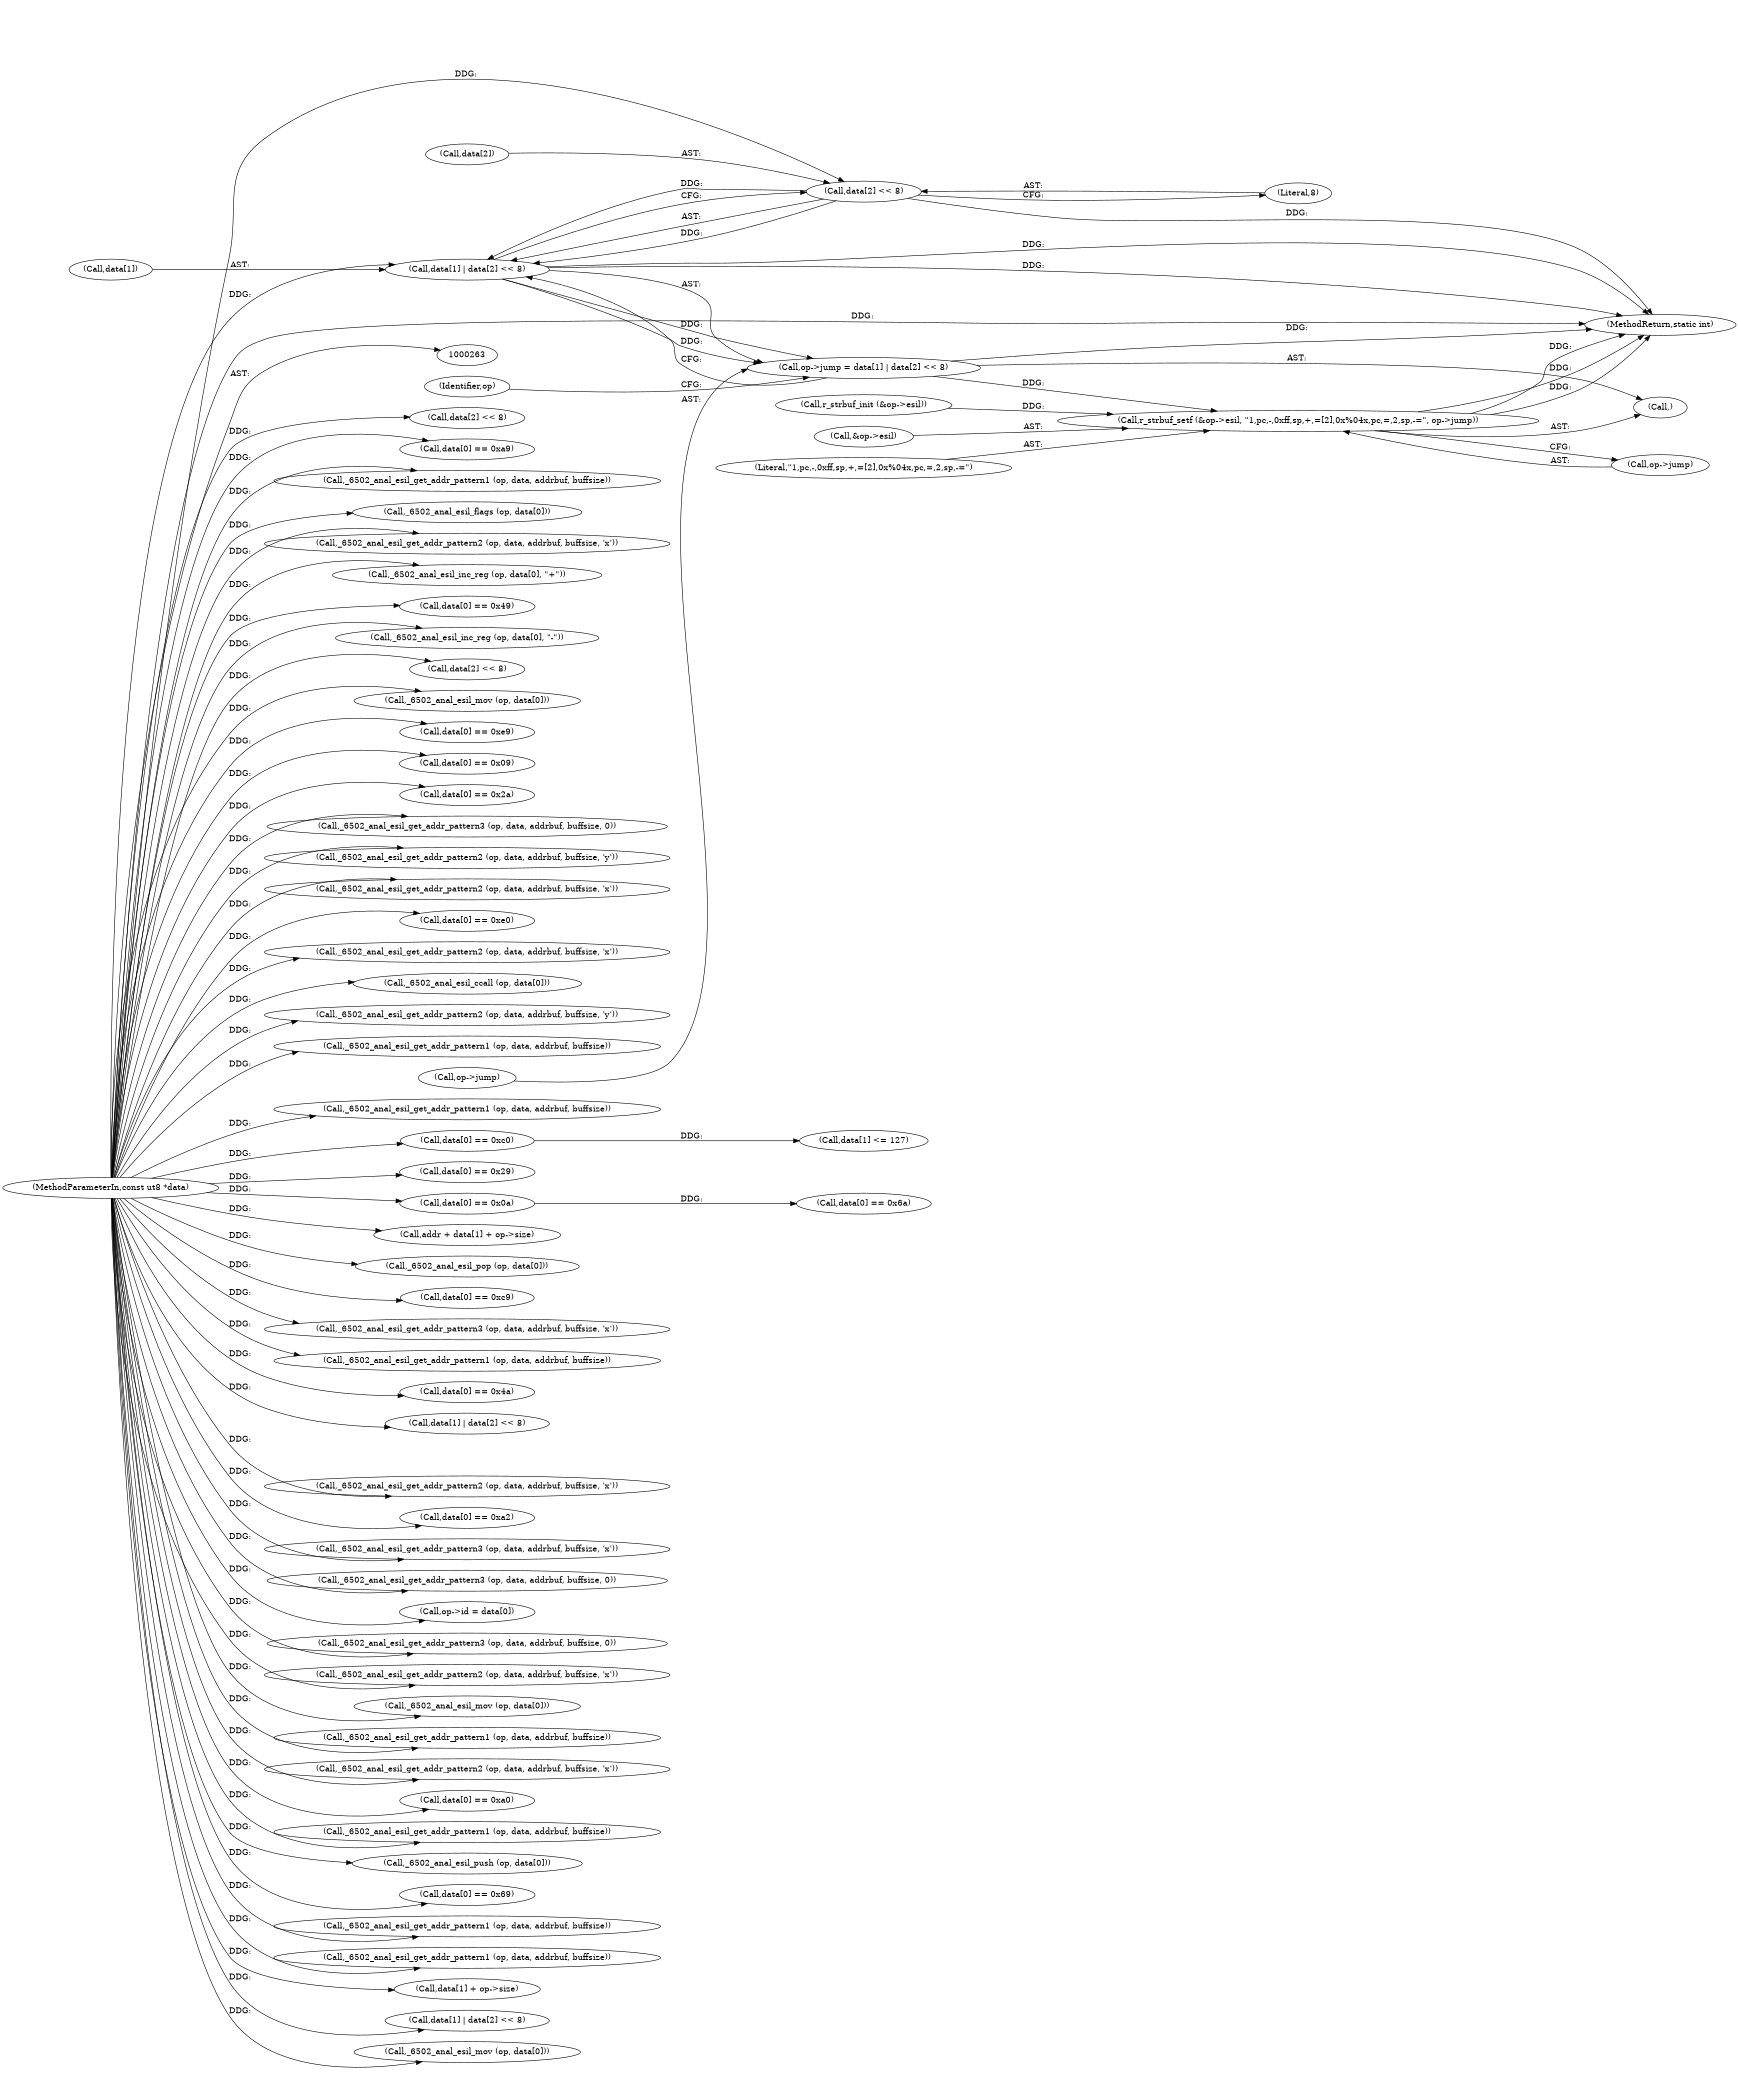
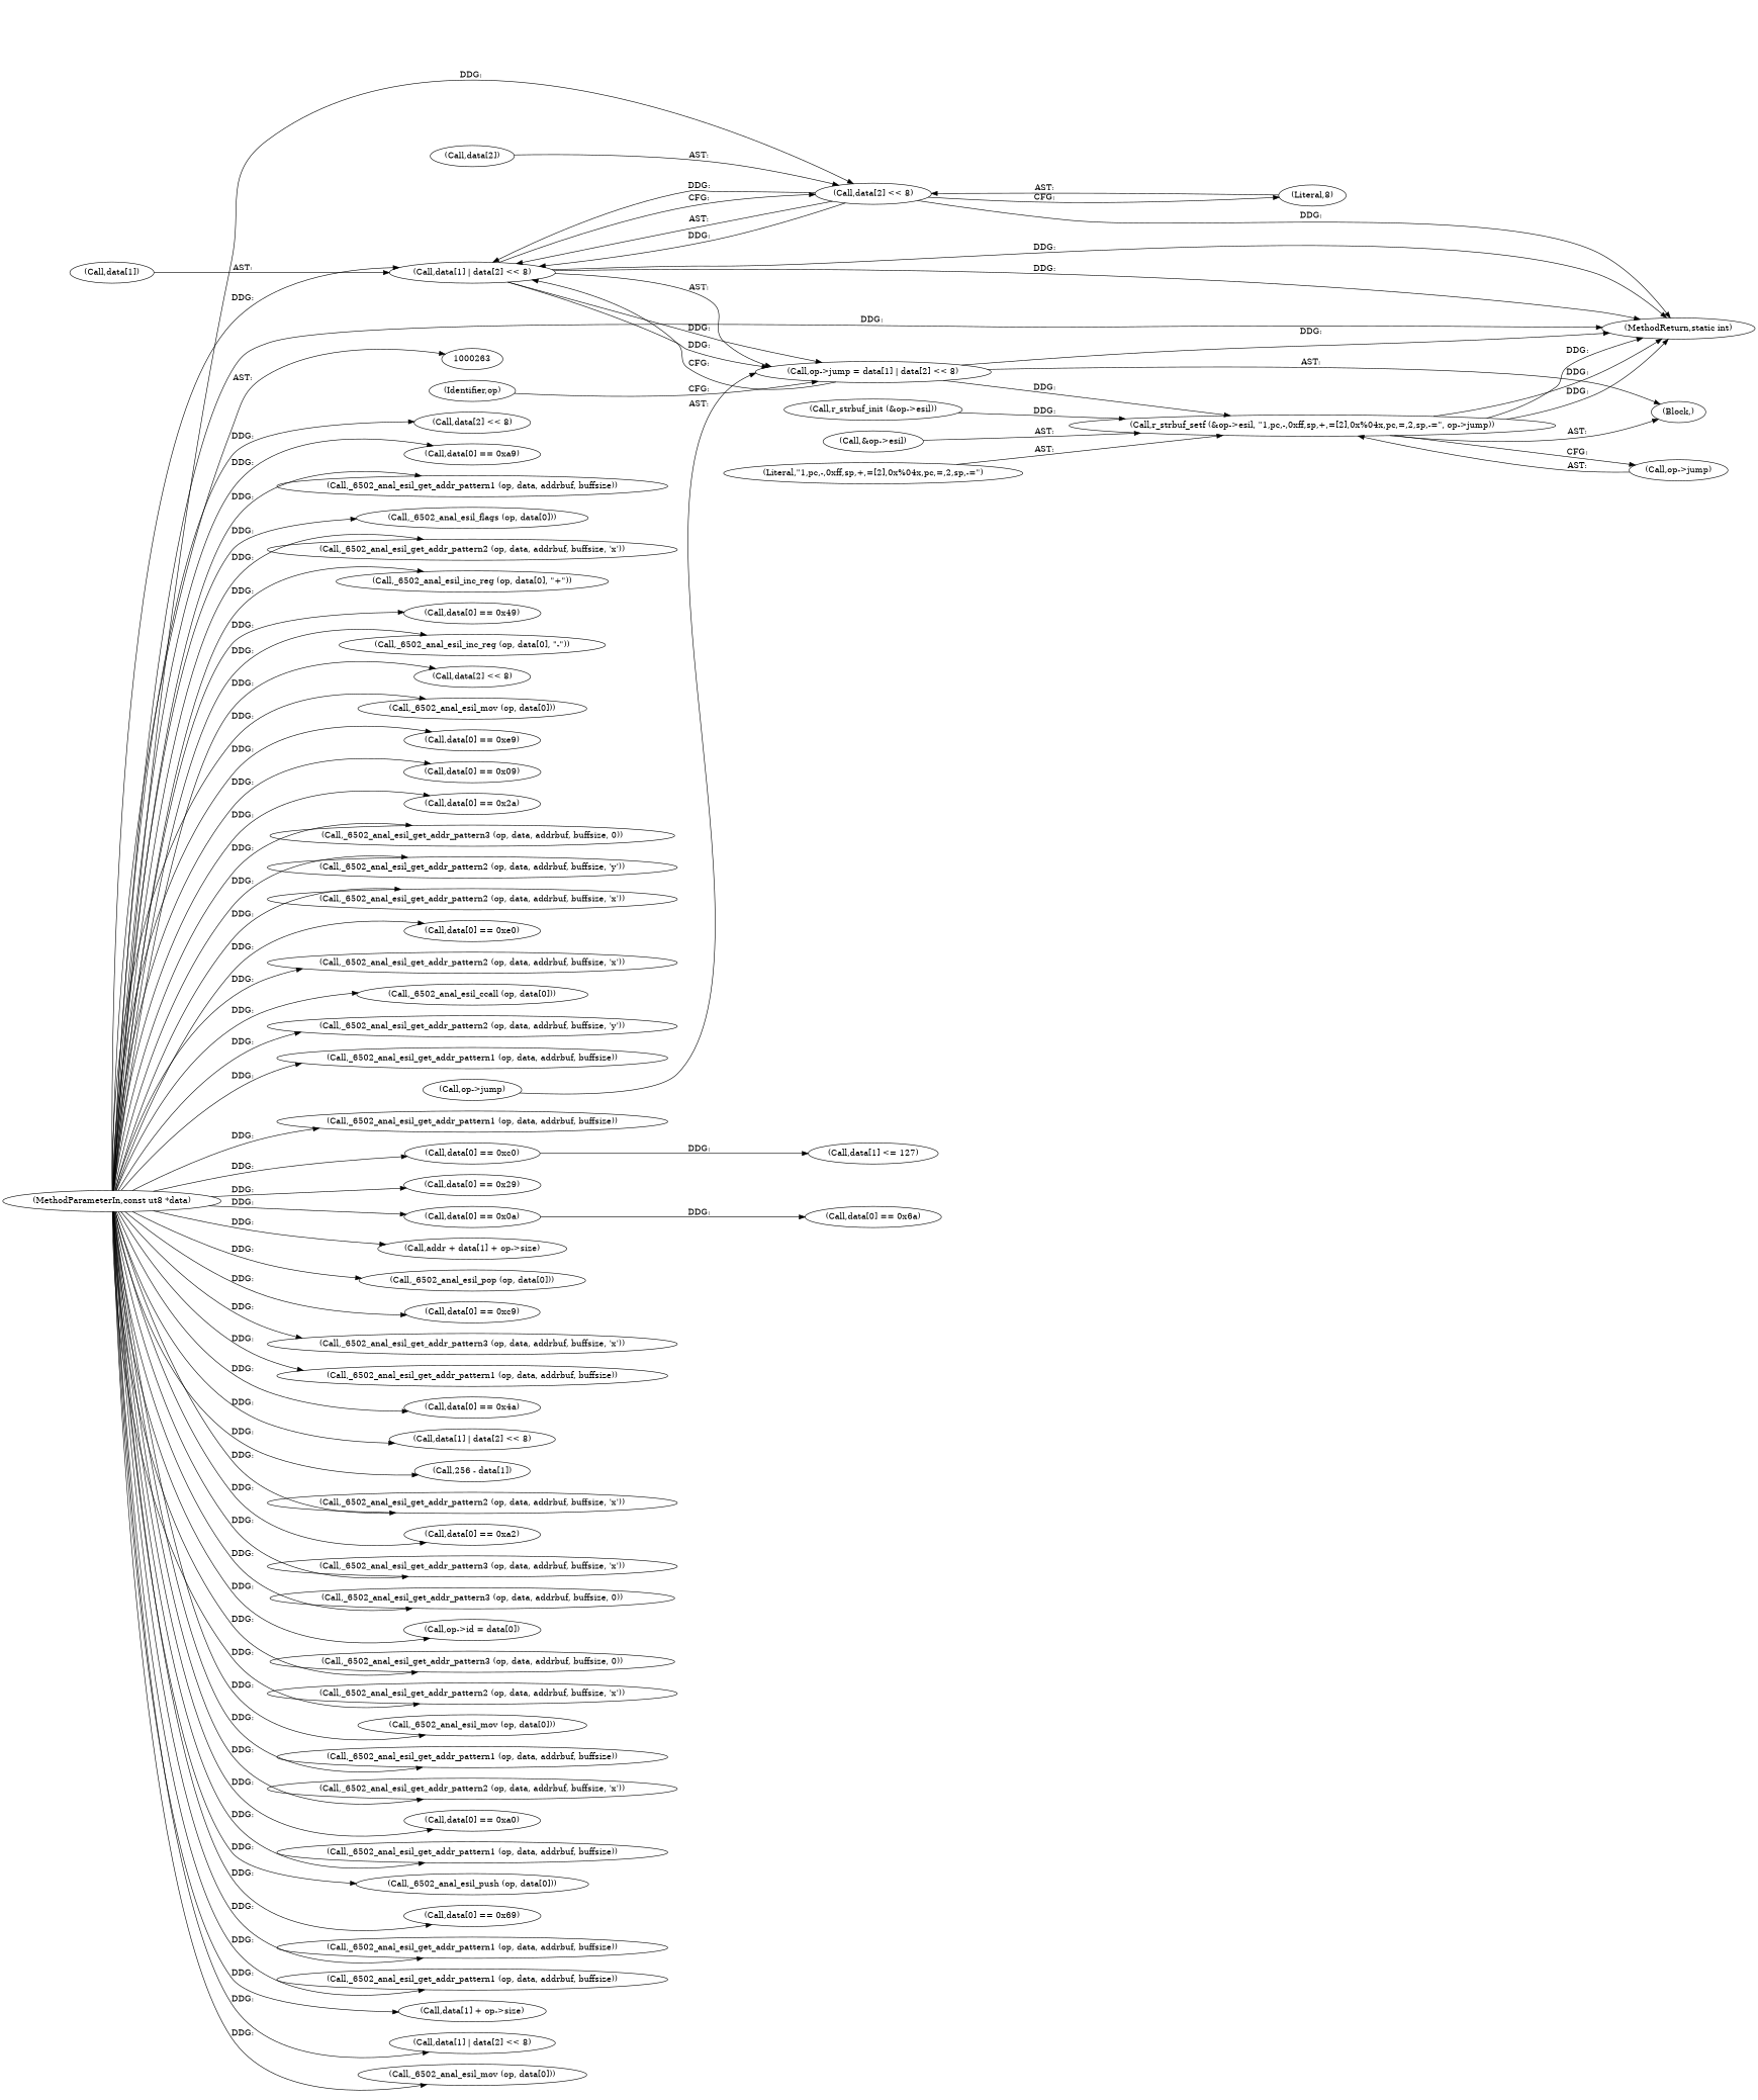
  digraph {
    rankdir=LR
    n1 [label="(Call,data[1] | data[2] << 8)"]
    n2 [label="(Call,data[2] << 8)"]
    n3 [label="(Call,op->jump = data[1] | data[2] << 8)"]
    n4 [label="(MethodReturn,static int)"]
    n5 [label="(Literal,8)"]
    n6 [label="(Call,r_strbuf_setf (&op->esil, \"1,pc,-,0xff,sp,+,=[2],0x%04x,pc,=,2,sp,-=\", op->jump))"]
-   n7 [label="(Call,)"]
+   n7 [label="(Block,)"]
    n8 [label="(MethodParameterIn,const ut8 *data)"]
    n9 [label="(Call,data[2] << 8)"]
    n10 [label="(Call,data[0] == 0xa9)"]
    n11 [label="(Call,_6502_anal_esil_get_addr_pattern1 (op, data, addrbuf, buffsize))"]
    n12 [label="(Call,_6502_anal_esil_flags (op, data[0]))"]
    n13 [label="(Call,_6502_anal_esil_get_addr_pattern2 (op, data, addrbuf, buffsize, 'x'))"]
    n14 [label="(Call,_6502_anal_esil_inc_reg (op, data[0], \"+\"))"]
    n15 [label="(Call,data[0] == 0x49)"]
    n16 [label="(Call,_6502_anal_esil_inc_reg (op, data[0], \"-\"))"]
    n17 [label="(Call,data[2] << 8)"]
    n18 [label="(Call,_6502_anal_esil_mov (op, data[0]))"]
    n19 [label="(Call,data[0] == 0xe9)"]
    n20 [label="(Call,data[0] == 0x09)"]
    n21 [label="(Call,data[0] == 0x2a)"]
    n22 [label="(Call,_6502_anal_esil_get_addr_pattern3 (op, data, addrbuf, buffsize, 0))"]
    n23 [label="(Call,_6502_anal_esil_get_addr_pattern2 (op, data, addrbuf, buffsize, 'y'))"]
    n24 [label="(Call,_6502_anal_esil_get_addr_pattern2 (op, data, addrbuf, buffsize, 'x'))"]
    n25 [label="(Call,data[0] == 0xe0)"]
    n26 [label="(Call,_6502_anal_esil_get_addr_pattern2 (op, data, addrbuf, buffsize, 'x'))"]
    n27 [label="(Call,_6502_anal_esil_ccall (op, data[0]))"]
    n28 [label="(Call,_6502_anal_esil_get_addr_pattern2 (op, data, addrbuf, buffsize, 'y'))"]
    n29 [label="(Call,_6502_anal_esil_get_addr_pattern1 (op, data, addrbuf, buffsize))"]
    n30 [label="(Call,_6502_anal_esil_get_addr_pattern1 (op, data, addrbuf, buffsize))"]
    n31 [label="(Call,data[0] == 0xc0)"]
    n32 [label="(Call,data[0] == 0x0a)"]
    n33 [label="(Call,data[0] == 0x29)"]
    n34 [label="(Call,addr + data[1] + op->size)"]
    n35 [label="(Call,_6502_anal_esil_pop (op, data[0]))"]
    n36 [label="(Call,data[0] == 0xc9)"]
    n37 [label="(Call,_6502_anal_esil_get_addr_pattern3 (op, data, addrbuf, buffsize, 'x'))"]
    n38 [label="(Call,_6502_anal_esil_get_addr_pattern1 (op, data, addrbuf, buffsize))"]
    n39 [label="(Call,data[0] == 0x4a)"]
    n40 [label="(Call,data[1] | data[2] << 8)"]
+   n41 [label="(Call,256 - data[1])"]
    n42 [label="(Call,_6502_anal_esil_get_addr_pattern2 (op, data, addrbuf, buffsize, 'x'))"]
    n43 [label="(Call,data[0] == 0xa2)"]
    n44 [label="(Call,_6502_anal_esil_get_addr_pattern3 (op, data, addrbuf, buffsize, 'x'))"]
    n45 [label="(Call,_6502_anal_esil_get_addr_pattern3 (op, data, addrbuf, buffsize, 0))"]
    n46 [label="(Call,op->id = data[0])"]
    n47 [label="(Call,_6502_anal_esil_get_addr_pattern3 (op, data, addrbuf, buffsize, 0))"]
    n48 [label="(Call,_6502_anal_esil_get_addr_pattern2 (op, data, addrbuf, buffsize, 'x'))"]
    n49 [label="(Call,_6502_anal_esil_mov (op, data[0]))"]
    n50 [label="(Call,_6502_anal_esil_get_addr_pattern1 (op, data, addrbuf, buffsize))"]
    n51 [label="(Call,_6502_anal_esil_get_addr_pattern2 (op, data, addrbuf, buffsize, 'x'))"]
    n52 [label="(Call,data[0] == 0xa0)"]
    n53 [label="(Call,_6502_anal_esil_get_addr_pattern1 (op, data, addrbuf, buffsize))"]
    n54 [label="(Call,_6502_anal_esil_push (op, data[0]))"]
    n55 [label="(Call,data[0] == 0x69)"]
    n56 [label="(Call,_6502_anal_esil_get_addr_pattern1 (op, data, addrbuf, buffsize))"]
    n57 [label="(Call,_6502_anal_esil_get_addr_pattern1 (op, data, addrbuf, buffsize))"]
    n58 [label="(Call,data[1] + op->size)"]
    n59 [label="(Call,data[1] | data[2] << 8)"]
    n60 [label="(Call,_6502_anal_esil_mov (op, data[0]))"]
    1000263
    n62 [label="(Call,data[1] <= 127)"]
    n63 [label="(Call,data[0] == 0x6a)"]
    n64 [label="(Call,op->jump)"]
    n65 [label="(Call,&op->esil)"]
    n66 [label="(Call,data[1])"]
    n67 [label="(Identifier,op)"]
    n68 [label="(Literal,\"1,pc,-,0xff,sp,+,=[2],0x%04x,pc,=,2,sp,-=\")"]
    n69 [label="(Call,op->jump)"]
    n70 [label="(Call,data[2])"]
    n71 [label="(Call,r_strbuf_init (&op->esil))"]
    n1 -> n2 [label="CFG: "]
    n1 -> n3 [label="AST: "]
    n1 -> n3 [label="DDG: "]
    n1 -> n3 [label="DDG: "]
    n1 -> n4 [label="DDG: "]
    n1 -> n4 [label="DDG: "]
    n2 -> n1 [label="AST: "]
    n2 -> n1 [label="DDG: "]
    n2 -> n1 [label="DDG: "]
    n2 -> n4 [label="DDG: "]
    n2 -> n5 [label="CFG: "]
    n3 -> n1 [label="CFG: "]
    n3 -> n4 [label="DDG: "]
    n3 -> n6 [label="DDG: "]
    n3 -> n7 [label="AST: "]
    n5 -> n2 [label="AST: "]
    n6 -> n4 [label="DDG: "]
    n6 -> n4 [label="DDG: "]
    n6 -> n4 [label="DDG: "]
    n6 -> n7 [label="AST: "]
    n6 -> n64 [label="CFG: "]
    n8 -> n1 [label="DDG: "]
    n8 -> n2 [label="DDG: "]
    n8 -> n4 [label="DDG: "]
    n8 -> n9 [label="DDG: "]
    n8 -> n10 [label="DDG: "]
    n8 -> n11 [label="DDG: "]
    n8 -> n12 [label="DDG: "]
    n8 -> n13 [label="DDG: "]
    n8 -> n14 [label="DDG: "]
    n8 -> n15 [label="DDG: "]
    n8 -> n16 [label="DDG: "]
    n8 -> n17 [label="DDG: "]
    n8 -> n18 [label="DDG: "]
    n8 -> n19 [label="DDG: "]
    n8 -> n20 [label="DDG: "]
    n8 -> n21 [label="DDG: "]
    n8 -> n22 [label="DDG: "]
    n8 -> n23 [label="DDG: "]
    n8 -> n24 [label="DDG: "]
    n8 -> n25 [label="DDG: "]
    n8 -> n26 [label="DDG: "]
    n8 -> n27 [label="DDG: "]
    n8 -> n28 [label="DDG: "]
    n8 -> n29 [label="DDG: "]
    n8 -> n30 [label="DDG: "]
    n8 -> n31 [label="DDG: "]
    n8 -> n32 [label="DDG: "]
    n8 -> n33 [label="DDG: "]
    n8 -> n34 [label="DDG: "]
    n8 -> n35 [label="DDG: "]
    n8 -> n36 [label="DDG: "]
    n8 -> n37 [label="DDG: "]
    n8 -> n38 [label="DDG: "]
    n8 -> n39 [label="DDG: "]
    n8 -> n40 [label="DDG: "]
+   n8 -> n41 [label="DDG: "]
    n8 -> n42 [label="DDG: "]
    n8 -> n43 [label="DDG: "]
    n8 -> n44 [label="DDG: "]
    n8 -> n45 [label="DDG: "]
    n8 -> n46 [label="DDG: "]
    n8 -> n47 [label="DDG: "]
    n8 -> n48 [label="DDG: "]
    n8 -> n49 [label="DDG: "]
    n8 -> n50 [label="DDG: "]
    n8 -> n51 [label="DDG: "]
    n8 -> n52 [label="DDG: "]
    n8 -> n53 [label="DDG: "]
    n8 -> n54 [label="DDG: "]
    n8 -> n55 [label="DDG: "]
    n8 -> n56 [label="DDG: "]
    n8 -> n57 [label="DDG: "]
    n8 -> n58 [label="DDG: "]
    n8 -> n59 [label="DDG: "]
    n8 -> n60 [label="DDG: "]
    n8 -> 1000263 [label="AST: "]
    n31 -> n62 [label="DDG: "]
    n32 -> n63 [label="DDG: "]
    n64 -> n6 [label="AST: "]
    n65 -> n6 [label="AST: "]
    n66 -> n1 [label="AST: "]
    n67 -> n3 [label="CFG: "]
    n68 -> n6 [label="AST: "]
    n69 -> n3 [label="AST: "]
    n70 -> n2 [label="AST: "]
    n71 -> n6 [label="DDG: "]
  }
